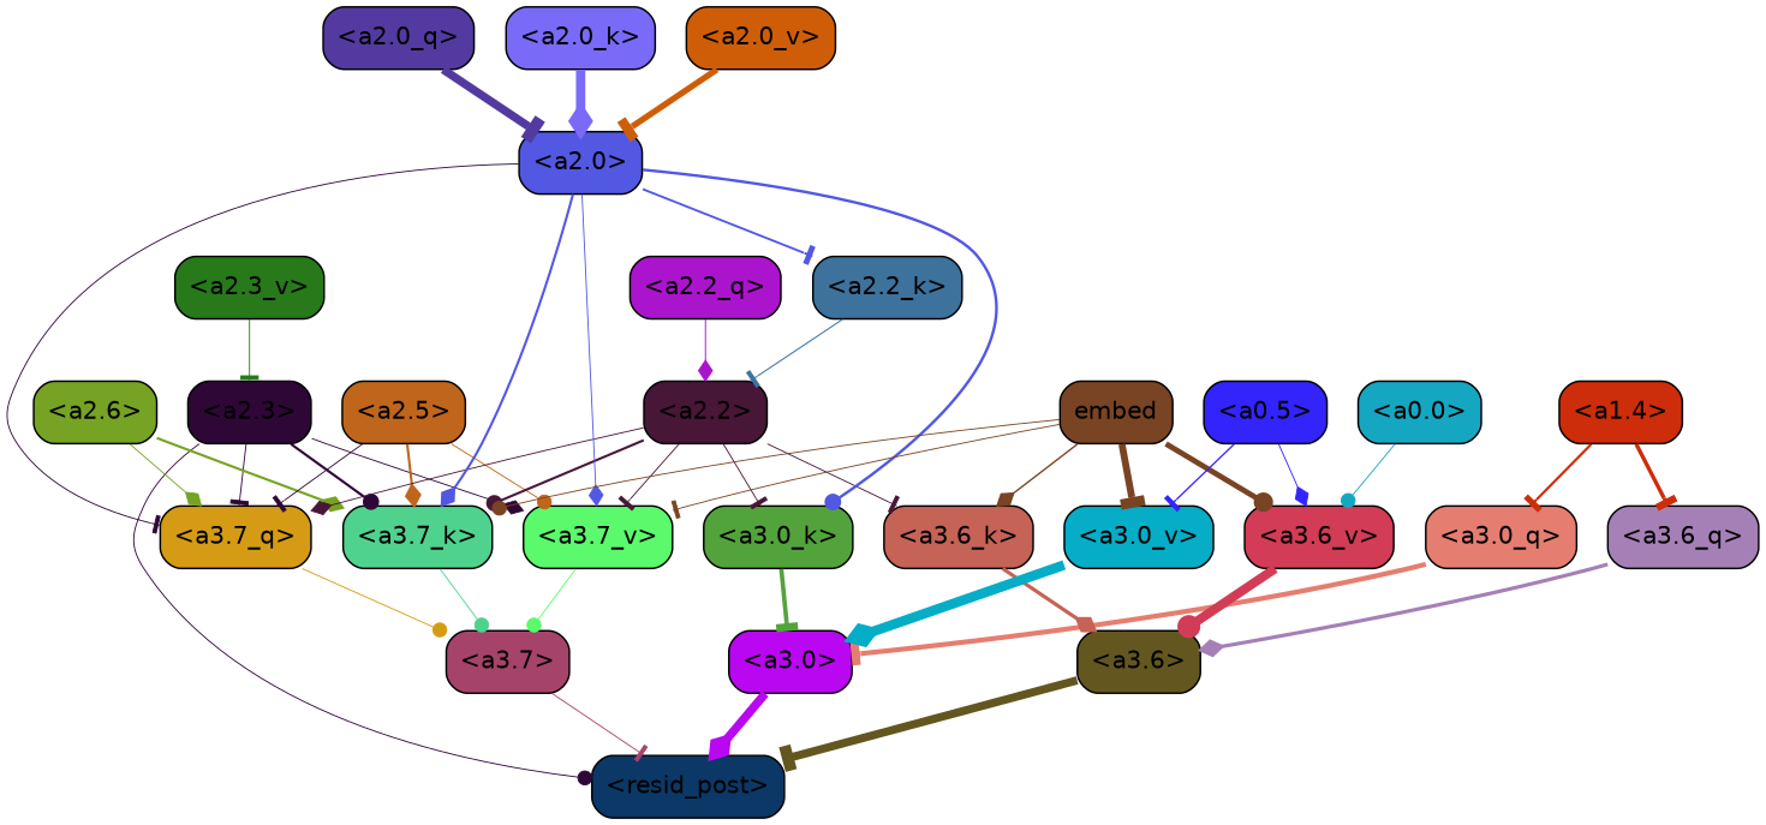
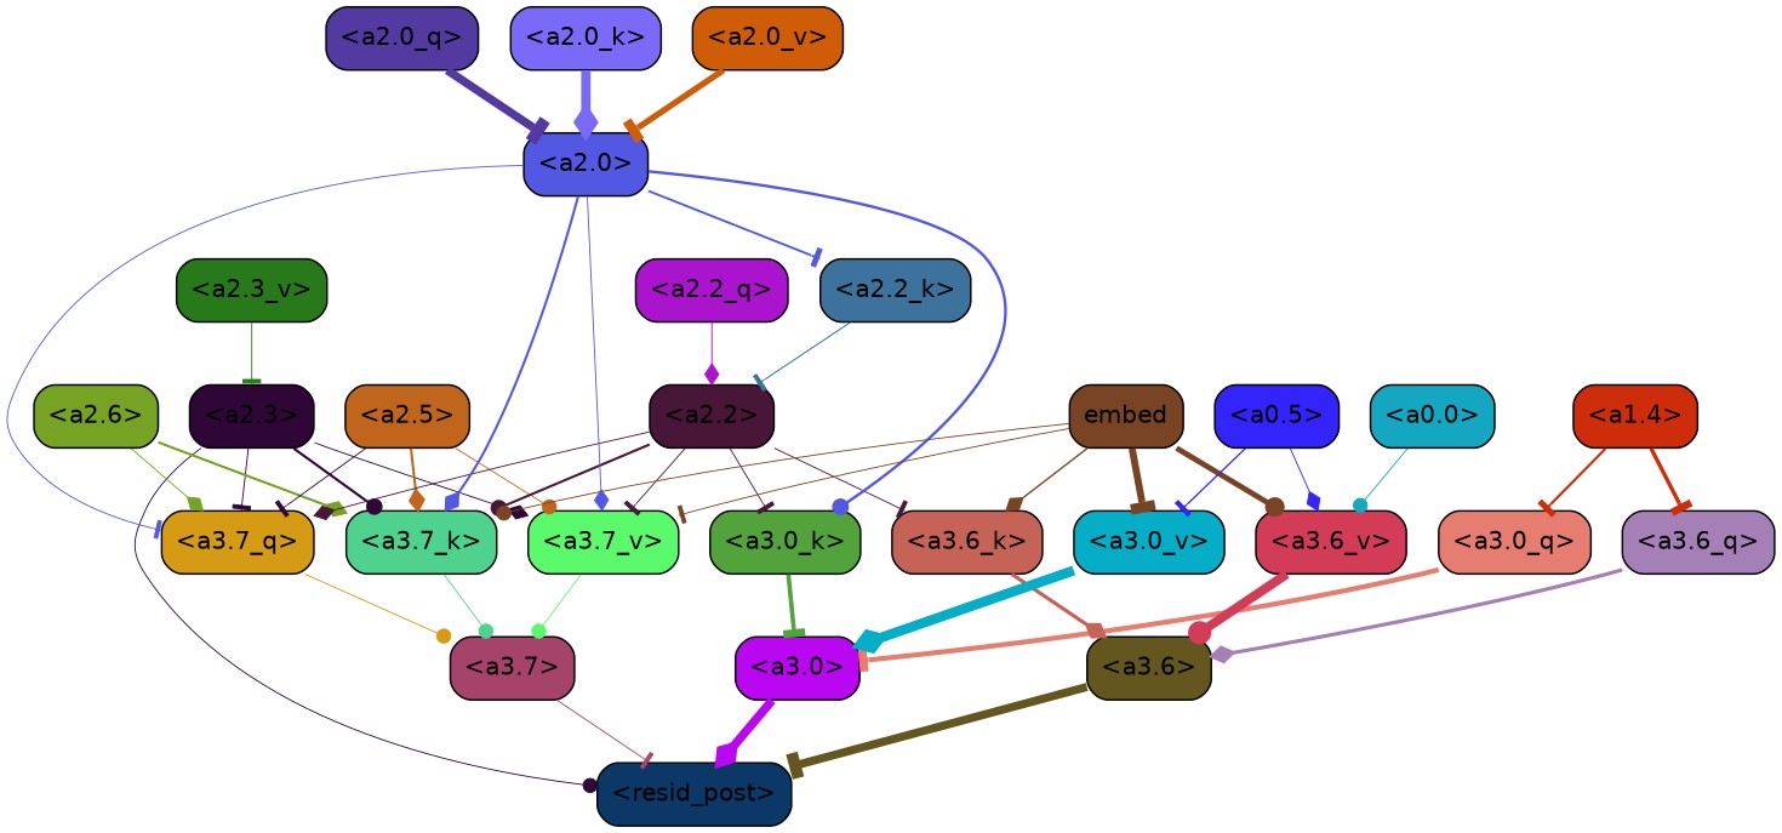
  strict digraph {
    splines=true
    node [color=black fontname=Helvetica shape=box style="filled, rounded"]
    edge [arrowhead=tee color="#2e0737" penwidth=0.6]
    "<a3.7>" [fillcolor="#a6436b"]
    "<resid_post>" [fillcolor="#0b3866"]
    "<a3.6>" [fillcolor="#63571f"]
    "<a3.0>" [fillcolor="#b907f1"]
    "<a2.3>" [fillcolor="#2e0737"]
    "<a3.7_q>" [fillcolor="#d59b15"]
    "<a3.7_k>" [fillcolor="#50d28f"]
    "<a3.7_v>" [fillcolor="#5bfa6c"]
    "<a3.6_q>" [fillcolor="#a580b6"]
    "<a3.0_q>" [fillcolor="#e57e70"]
    "<a3.6_k>" [fillcolor="#c56356"]
    "<a3.0_k>" [fillcolor="#53a33c"]
    "<a3.6_v>" [fillcolor="#d23c56"]
    "<a3.0_v>" [fillcolor="#05adc6"]
    "<a2.6>" [fillcolor="#76a323"]
    "<a2.5>" [fillcolor="#bf661c"]
    "<a2.2>" [fillcolor="#481637"]
    "<a2.0>" [fillcolor="#5258e1"]
    "<a2.2_k>" [fillcolor="#3c729c"]
    "<a1.4>" [fillcolor="#cd2d0a"]
    embed [fillcolor="#794423"]
    "<a0.5>" [fillcolor="#3324fb"]
    "<a0.0>" [fillcolor="#15a7c2"]
    "<a2.2_q>" [fillcolor="#ab14cd"]
    "<a2.0_q>" [fillcolor="#533aa0"]
    "<a2.0_k>" [fillcolor="#7a6af8"]
    "<a2.3_v>" [fillcolor="#27791a"]
    "<a2.0_v>" [fillcolor="#cf5d08"]
    "<a3.7>" -> "<resid_post>" [color="#a6436b"]
    "<a3.6>" -> "<resid_post>" [color="#63571f" penwidth=4.749041676521301]
    "<a3.0>" -> "<resid_post>" [arrowhead=diamond color="#b907f1" penwidth=5.004215121269226]
    "<a2.3>" -> "<resid_post>" [arrowhead=dot]
    "<a2.3>" -> "<a3.7_q>"
    "<a2.3>" -> "<a3.7_k>" [arrowhead=dot penwidth=1.4391854107379913]
    "<a2.3>" -> "<a3.7_v>" [arrowhead=diamond]
    "<a3.7_q>" -> "<a3.7>" [arrowhead=dot color="#d59b15"]
    "<a3.7_k>" -> "<a3.7>" [arrowhead=dot color="#50d28f"]
    "<a3.7_v>" -> "<a3.7>" [arrowhead=dot color="#5bfa6c"]
    "<a3.6_q>" -> "<a3.6>" [arrowhead=diamond color="#a580b6" penwidth=2.160832464694977]
    "<a3.0_q>" -> "<a3.0>" [color="#e57e70" penwidth=2.870753765106201]
    "<a3.6_k>" -> "<a3.6>" [arrowhead=diamond color="#c56356" penwidth=2.13908451795578]
    "<a3.0_k>" -> "<a3.0>" [color="#53a33c" penwidth=2.520303964614868]
    "<a3.6_v>" -> "<a3.6>" [arrowhead=dot color="#d23c56" penwidth=5.297133803367615]
    "<a3.0_v>" -> "<a3.0>" [arrowhead=diamond color="#05adc6" penwidth=5.680712580680847]
    "<a2.6>" -> "<a3.7_q>" [arrowhead=diamond color="#76a323"]
    "<a2.6>" -> "<a3.7_k>" [arrowhead=diamond color="#76a323" penwidth=1.4180794060230255]
    "<a2.5>" -> "<a3.7_q>"
    "<a2.5>" -> "<a3.7_k>" [arrowhead=diamond color="#bf661c" penwidth=1.4281435310840607]
    "<a2.5>" -> "<a3.7_v>" [arrowhead=dot color="#bf661c"]
    "<a2.2>" -> "<a3.7_q>" [arrowhead=diamond color="#481637"]
    "<a2.2>" -> "<a3.7_k>" [arrowhead=dot color="#481637" penwidth=1.3982512056827545]
    "<a2.2>" -> "<a3.7_v>" [color="#481637"]
    "<a2.2>" -> "<a3.6_k>" [color="#481637"]
    "<a2.2>" -> "<a3.0_k>" [color="#481637"]
-   "<a2.0>" -> "<a3.7_q>"
+   "<a2.0>" -> "<a3.7_q>" [color="#5258e1"]
    "<a2.0>" -> "<a3.7_k>" [arrowhead=diamond color="#5258e1" penwidth=1.404832512140274]
    "<a2.0>" -> "<a3.7_v>" [arrowhead=diamond color="#5258e1"]
    "<a2.0>" -> "<a3.0_k>" [arrowhead=dot color="#5258e1" penwidth=1.6207245588302612]
    "<a2.0>" -> "<a2.2_k>" [color="#5258e1" penwidth=1.2708758115768433]
    "<a2.2_k>" -> "<a2.2>" [color="#3c729c" penwidth=0.7060726433992386]
    "<a1.4>" -> "<a3.6_q>" [color="#cd2d0a" penwidth=2.289449453353882]
    "<a1.4>" -> "<a3.0_q>" [color="#cd2d0a" penwidth=1.4600623846054077]
    embed -> "<a3.7_k>" [arrowhead=dot color="#794423"]
    embed -> "<a3.7_v>" [color="#794423"]
    embed -> "<a3.6_k>" [arrowhead=diamond color="#794423" penwidth=0.9291638135910034]
    embed -> "<a3.6_v>" [arrowhead=dot color="#794423" penwidth=3.1808209121227264]
    embed -> "<a3.0_v>" [color="#794423" penwidth=4.036660343408585]
    "<a0.5>" -> "<a3.6_v>" [arrowhead=diamond color="#3324fb"]
    "<a0.5>" -> "<a3.0_v>" [color="#3324fb" penwidth=0.8798569142818451]
    "<a0.0>" -> "<a3.6_v>" [arrowhead=dot color="#15a7c2"]
    "<a2.2_q>" -> "<a2.2>" [arrowhead=diamond color="#ab14cd" penwidth=0.6392357051372528]
    "<a2.0_q>" -> "<a2.0>" [color="#533aa0" penwidth=4.795779317617416]
    "<a2.0_k>" -> "<a2.0>" [arrowhead=diamond color="#7a6af8" penwidth=5.401692286133766]
    "<a2.3_v>" -> "<a2.3>" [color="#27791a"]
    "<a2.0_v>" -> "<a2.0>" [color="#cf5d08" penwidth=3.56003999710083]
  }
